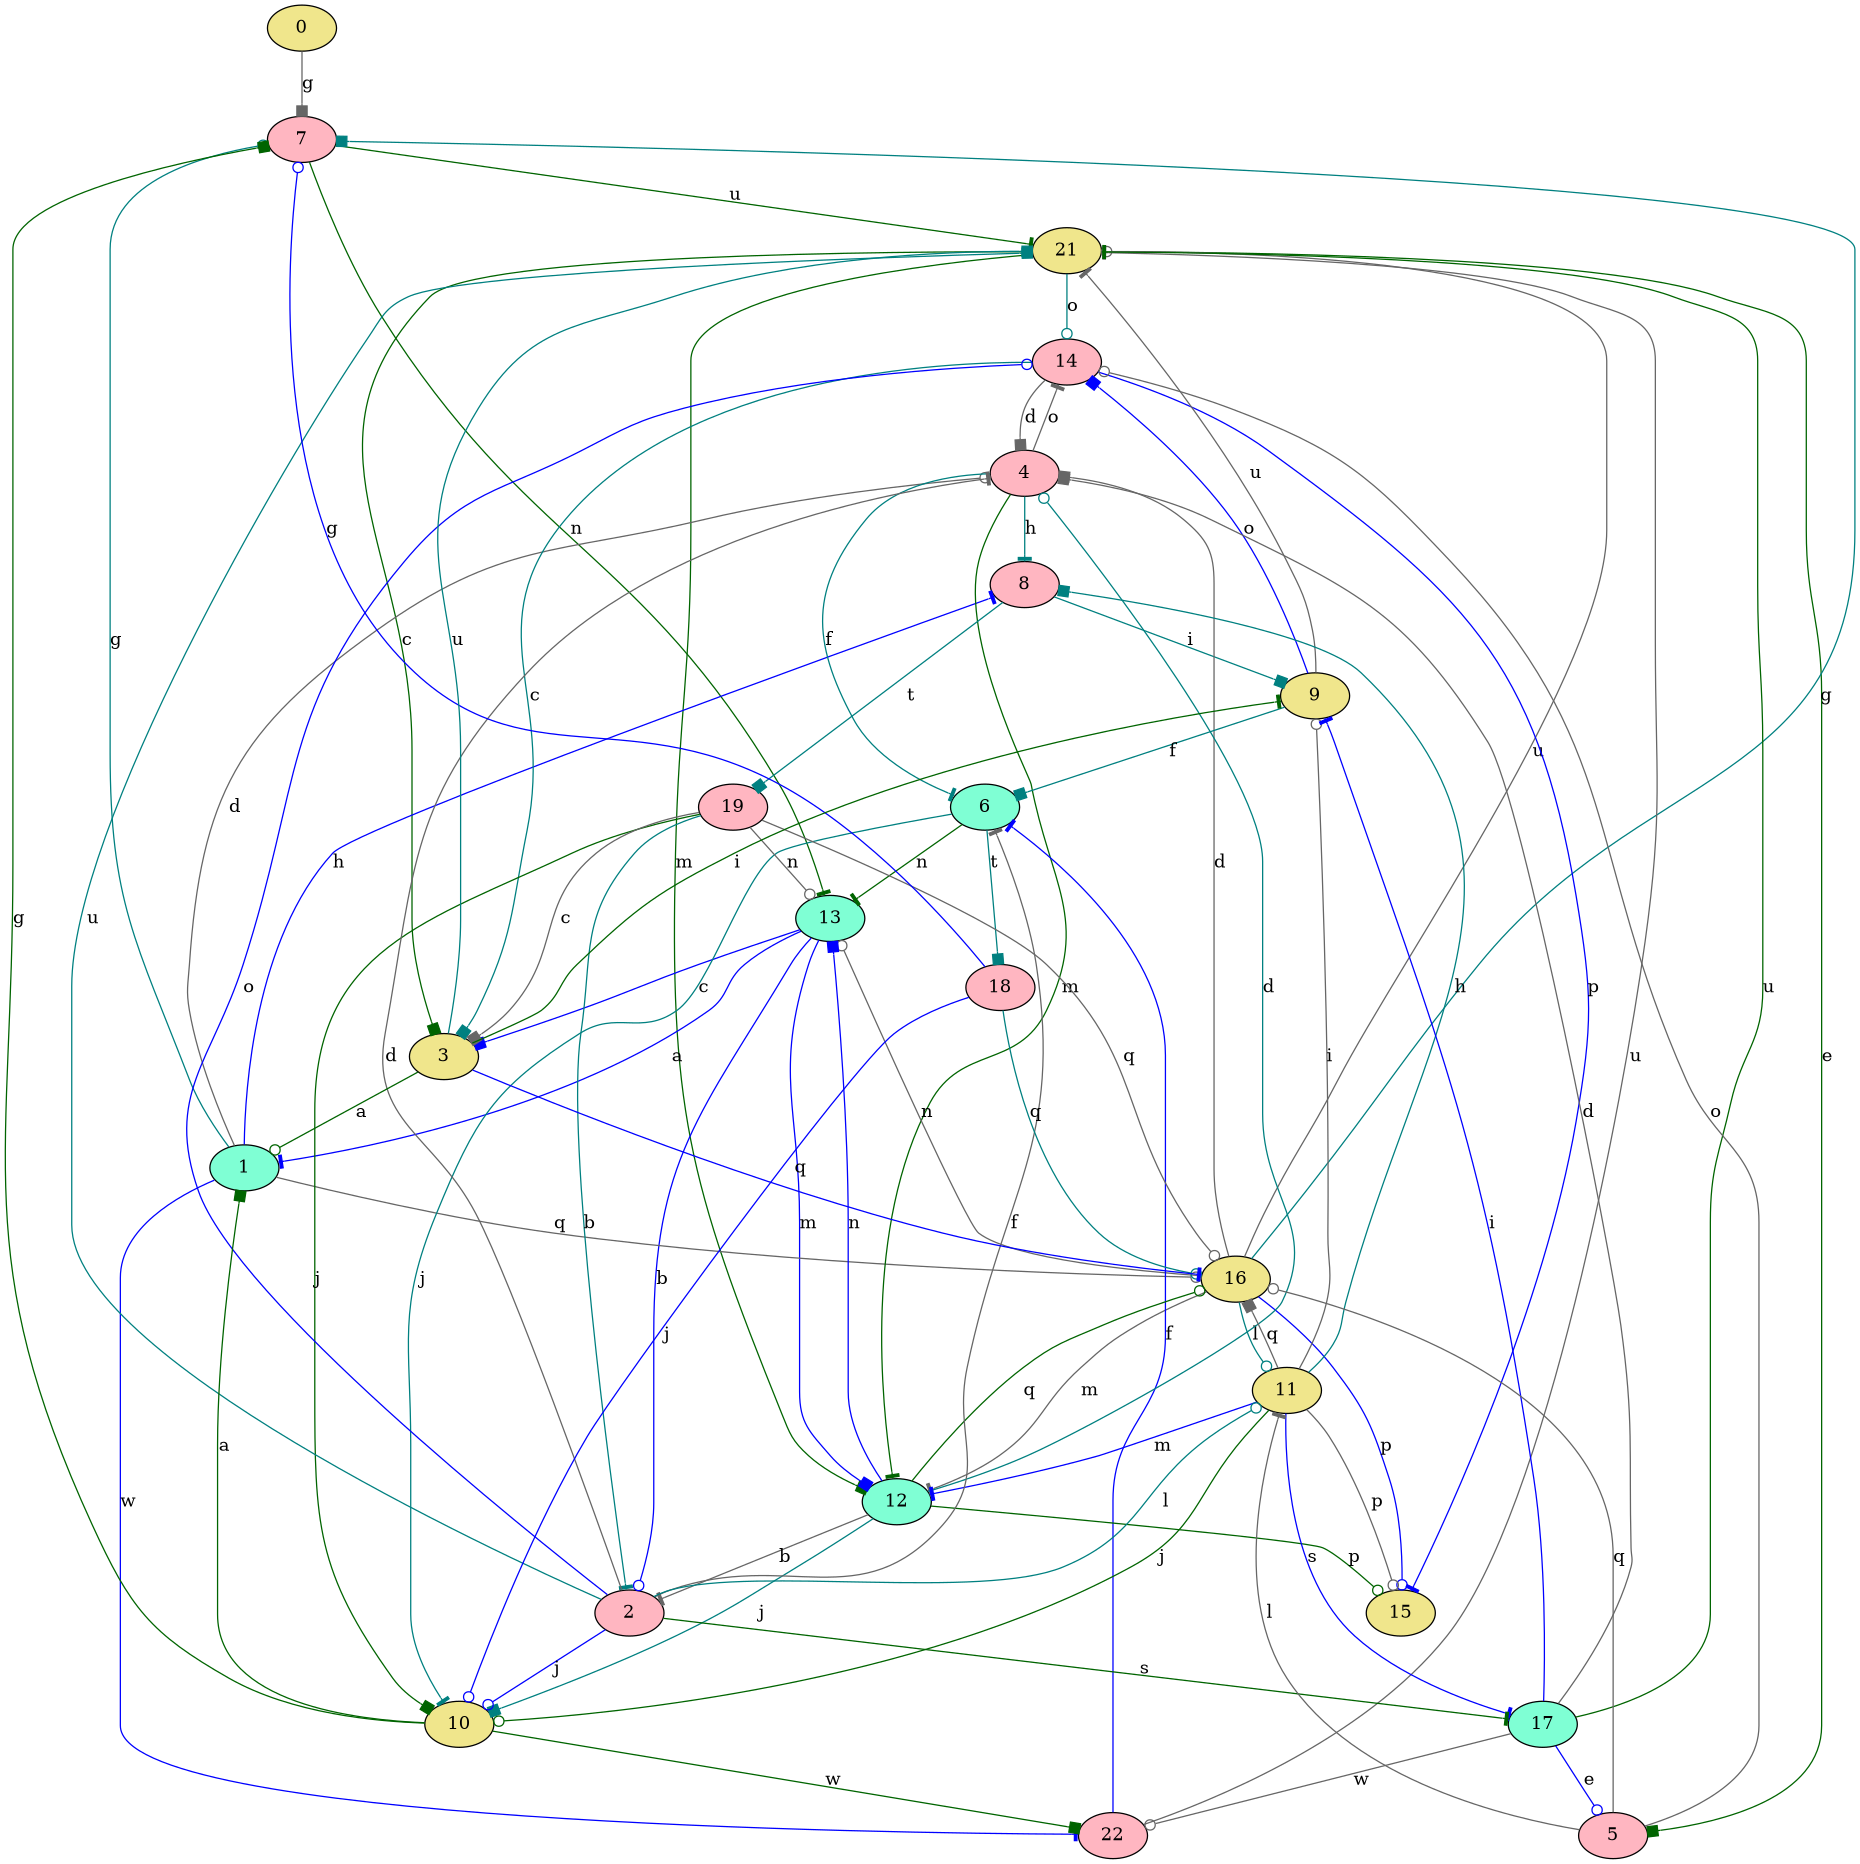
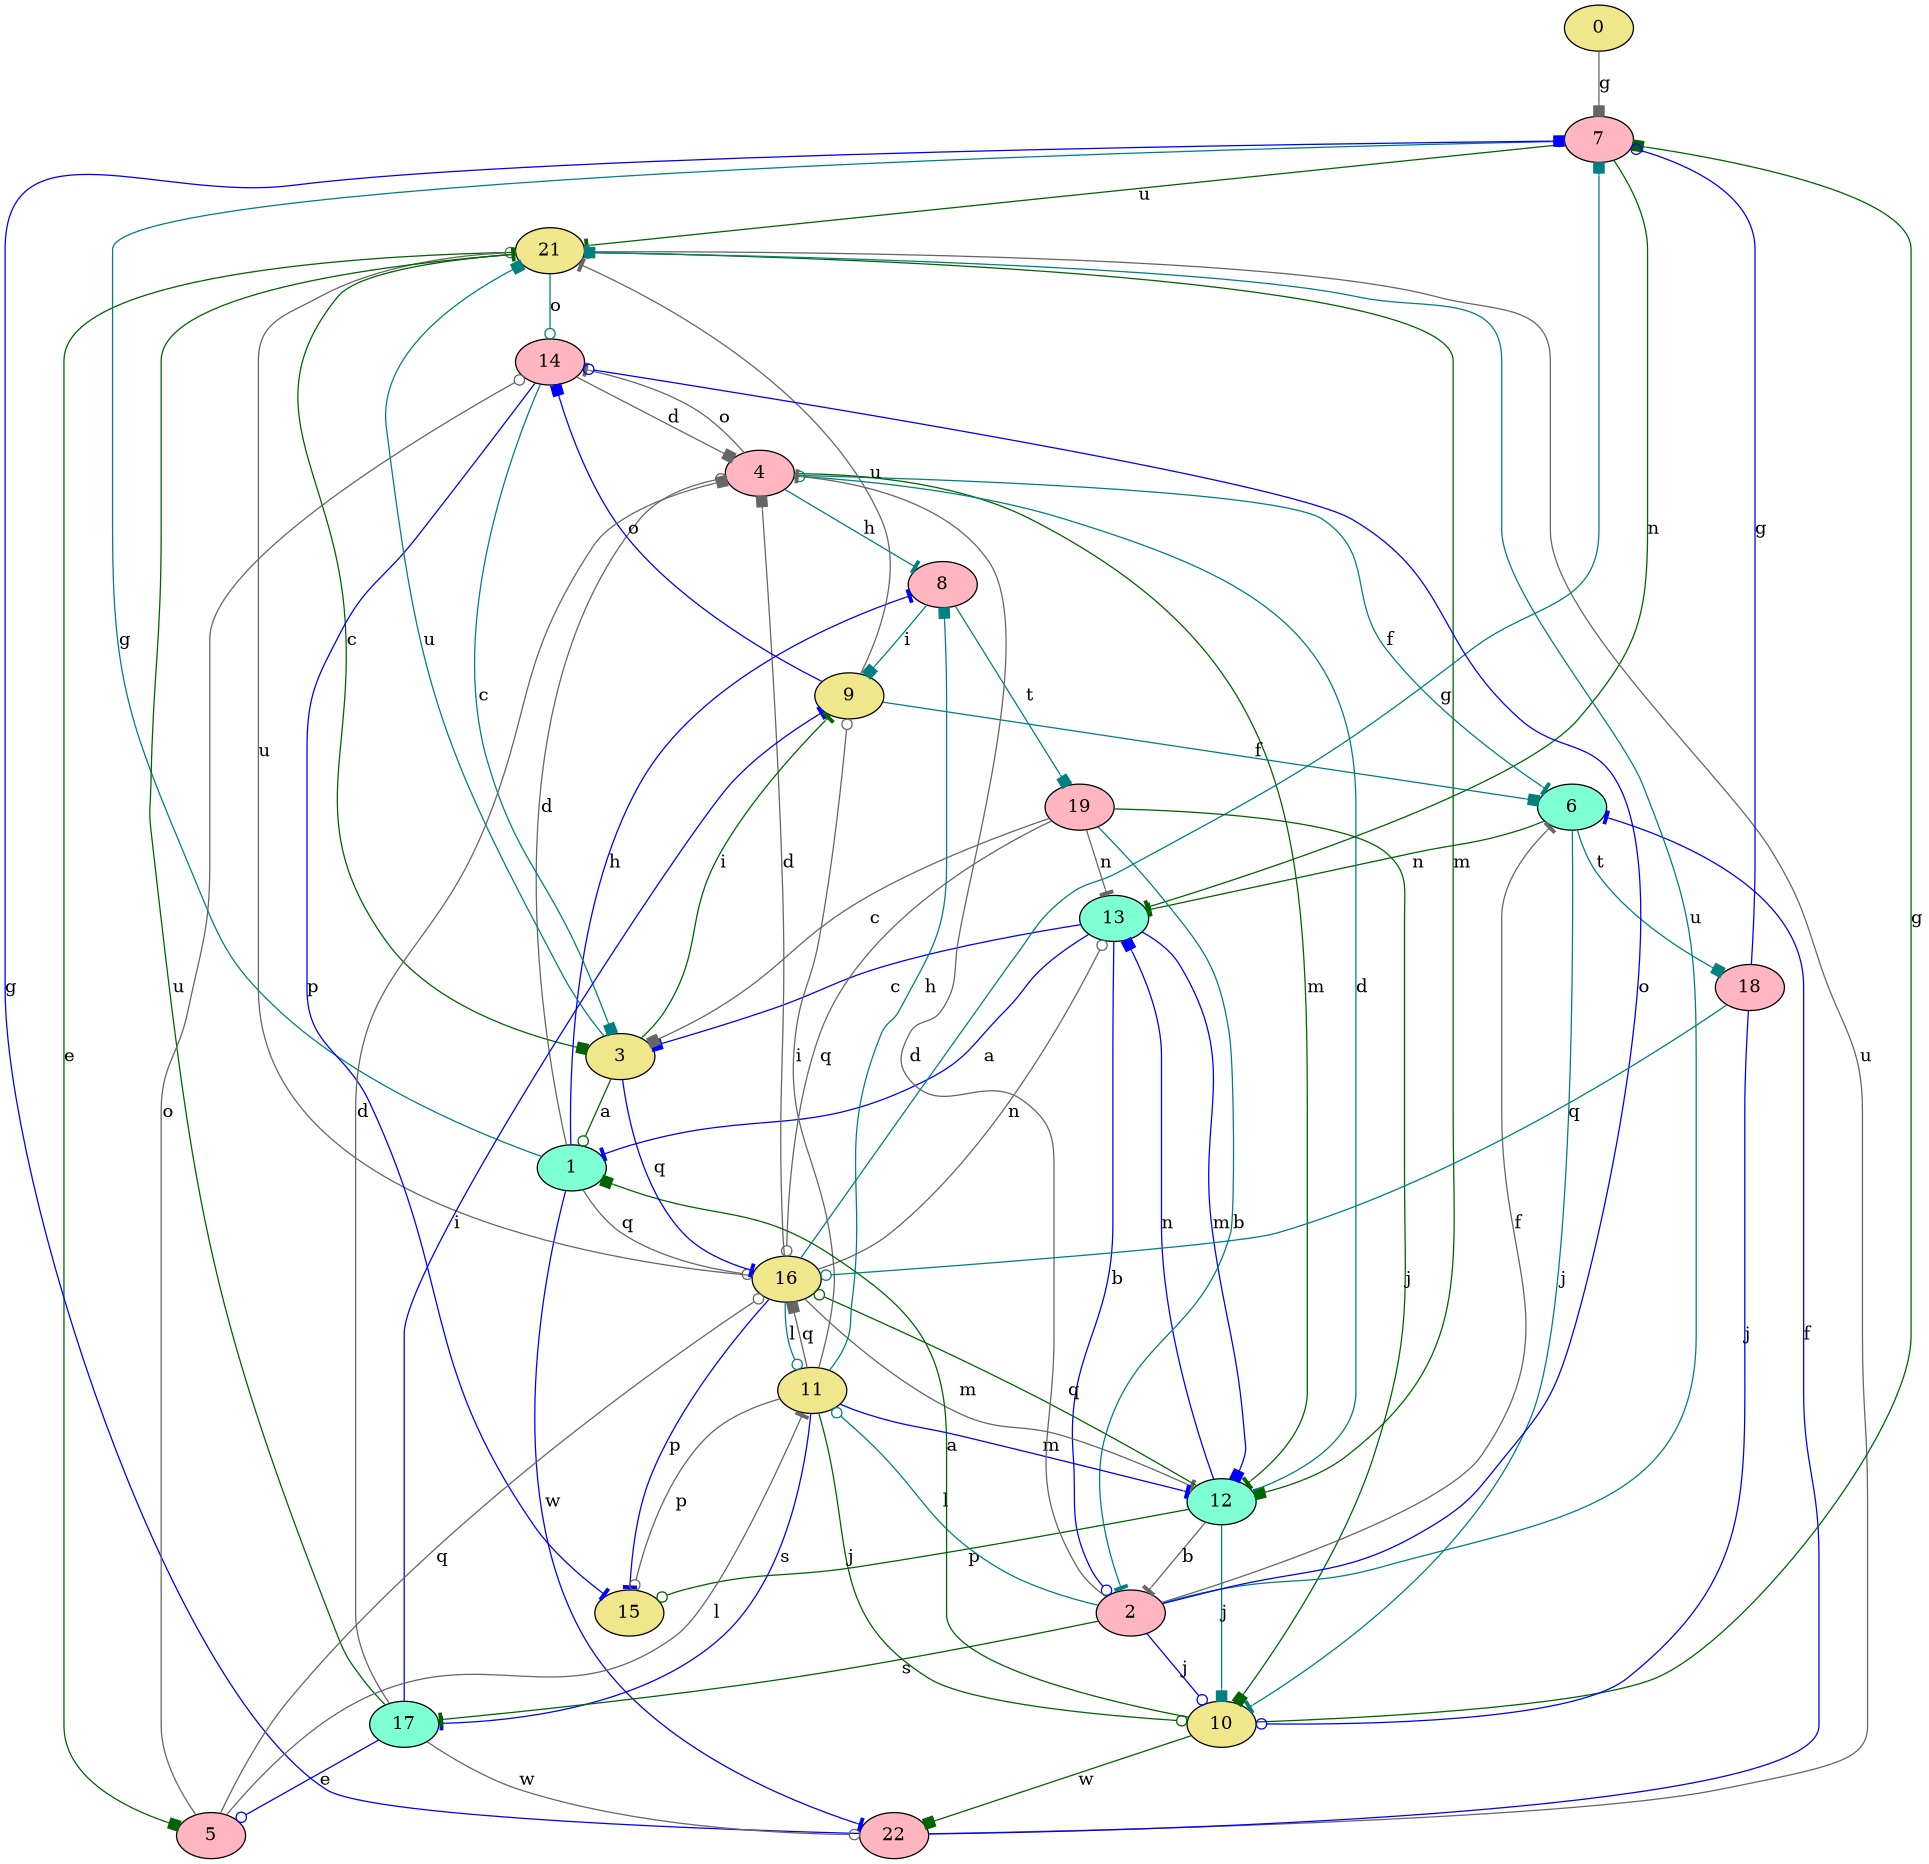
  strict digraph {
    node [fillcolor=lightpink style=filled]
    edge [arrowhead=tee color=gray40]
    7
    0 [fillcolor=khaki]
    21 [fillcolor=khaki]
    13 [fillcolor=aquamarine]
    1 [fillcolor=aquamarine]
    4
    8
    16 [fillcolor=khaki]
    22
    6 [fillcolor=aquamarine]
    14
    12 [fillcolor=aquamarine]
    9 [fillcolor=khaki]
    19
    11 [fillcolor=khaki]
    15 [fillcolor=khaki]
    2
    10 [fillcolor=khaki]
    17 [fillcolor=aquamarine]
    18
    3 [fillcolor=khaki]
    5
    7 -> 21 [color=darkgreen label=u]
    7 -> 13 [color=darkgreen label=n]
    0 -> 7 [arrowhead=box label=g]
    21 -> 14 [arrowhead=odot color=teal label=o]
    21 -> 12 [arrowhead=box color=darkgreen label=m]
    21 -> 3 [arrowhead=box color=darkgreen label=c]
    21 -> 5 [arrowhead=box color=darkgreen label=e]
    13 -> 1 [color=blue label=a]
    13 -> 12 [arrowhead=box color=blue label=m]
    13 -> 2 [arrowhead=odot color=blue label=b]
    13 -> 3 [arrowhead=box color=blue label=c]
    1 -> 7 [arrowhead=odot color=teal label=g]
    1 -> 4 [arrowhead=odot label=d]
    1 -> 8 [color=blue label=h]
    1 -> 16 [arrowhead=odot label=q]
    1 -> 22 [color=blue label=w]
    4 -> 8 [color=teal label=h]
    4 -> 6 [color=teal label=f]
    4 -> 14 [label=o]
    4 -> 12 [color=darkgreen label=m]
    8 -> 9 [arrowhead=box color=teal label=i]
    8 -> 19 [arrowhead=box color=teal label=t]
    16 -> 7 [arrowhead=box color=teal label=g]
    16 -> 21 [arrowhead=odot label=u]
    16 -> 13 [arrowhead=odot label=n]
    16 -> 4 [arrowhead=box label=d]
    16 -> 12 [label=m]
    16 -> 11 [arrowhead=odot color=teal label=l]
-   16 -> 15 [arrowhead=odot color=blue label=p]
+   16 -> 15 [color=blue label=p]
+   22 -> 7 [arrowhead=box color=blue label=g]
    22 -> 21 [label=u]
    22 -> 6 [color=blue label=f]
    6 -> 13 [color=darkgreen label=n]
    6 -> 10 [color=teal label=j]
    6 -> 18 [arrowhead=box color=teal label=t]
    14 -> 4 [arrowhead=box label=d]
    14 -> 15 [color=blue label=p]
    14 -> 3 [arrowhead=box color=teal label=c]
    12 -> 13 [arrowhead=box color=blue label=n]
    12 -> 4 [arrowhead=odot color=teal label=d]
    12 -> 16 [arrowhead=odot color=darkgreen label=q]
    12 -> 15 [arrowhead=odot color=darkgreen label=p]
    12 -> 2 [label=b]
    12 -> 10 [arrowhead=box color=teal label=j]
    9 -> 21 [label=u]
    9 -> 6 [arrowhead=box color=teal label=f]
    9 -> 14 [arrowhead=box color=blue label=o]
-   19 -> 13 [arrowhead=odot label=n]
+   19 -> 13 [label=n]
    19 -> 16 [arrowhead=odot label=q]
    19 -> 2 [color=teal label=b]
    19 -> 10 [arrowhead=box color=darkgreen label=j]
    19 -> 3 [arrowhead=box label=c]
    11 -> 8 [arrowhead=box color=teal label=h]
    11 -> 16 [arrowhead=box label=q]
    11 -> 12 [color=blue label=m]
    11 -> 9 [arrowhead=odot label=i]
    11 -> 15 [arrowhead=odot label=p]
    11 -> 10 [arrowhead=odot color=darkgreen label=j]
    11 -> 17 [color=blue label=s]
    2 -> 21 [arrowhead=box color=teal label=u]
    2 -> 4 [label=d]
    2 -> 6 [label=f]
    2 -> 14 [arrowhead=odot color=blue label=o]
    2 -> 11 [arrowhead=odot color=teal label=l]
    2 -> 10 [arrowhead=odot color=blue label=j]
    2 -> 17 [color=darkgreen label=s]
    10 -> 7 [arrowhead=box color=darkgreen label=g]
    10 -> 1 [arrowhead=box color=darkgreen label=a]
    10 -> 22 [arrowhead=box color=darkgreen label=w]
    17 -> 21 [color=darkgreen label=u]
    17 -> 4 [arrowhead=box label=d]
    17 -> 22 [arrowhead=odot label=w]
    17 -> 9 [color=blue label=i]
    17 -> 5 [arrowhead=odot color=blue label=e]
    18 -> 7 [arrowhead=odot color=blue label=g]
    18 -> 16 [arrowhead=odot color=teal label=q]
    18 -> 10 [arrowhead=odot color=blue label=j]
    3 -> 21 [arrowhead=box color=teal label=u]
    3 -> 1 [arrowhead=odot color=darkgreen label=a]
    3 -> 16 [color=blue label=q]
    3 -> 9 [color=darkgreen label=i]
    5 -> 16 [arrowhead=odot label=q]
    5 -> 14 [arrowhead=odot label=o]
    5 -> 11 [label=l]
  }
